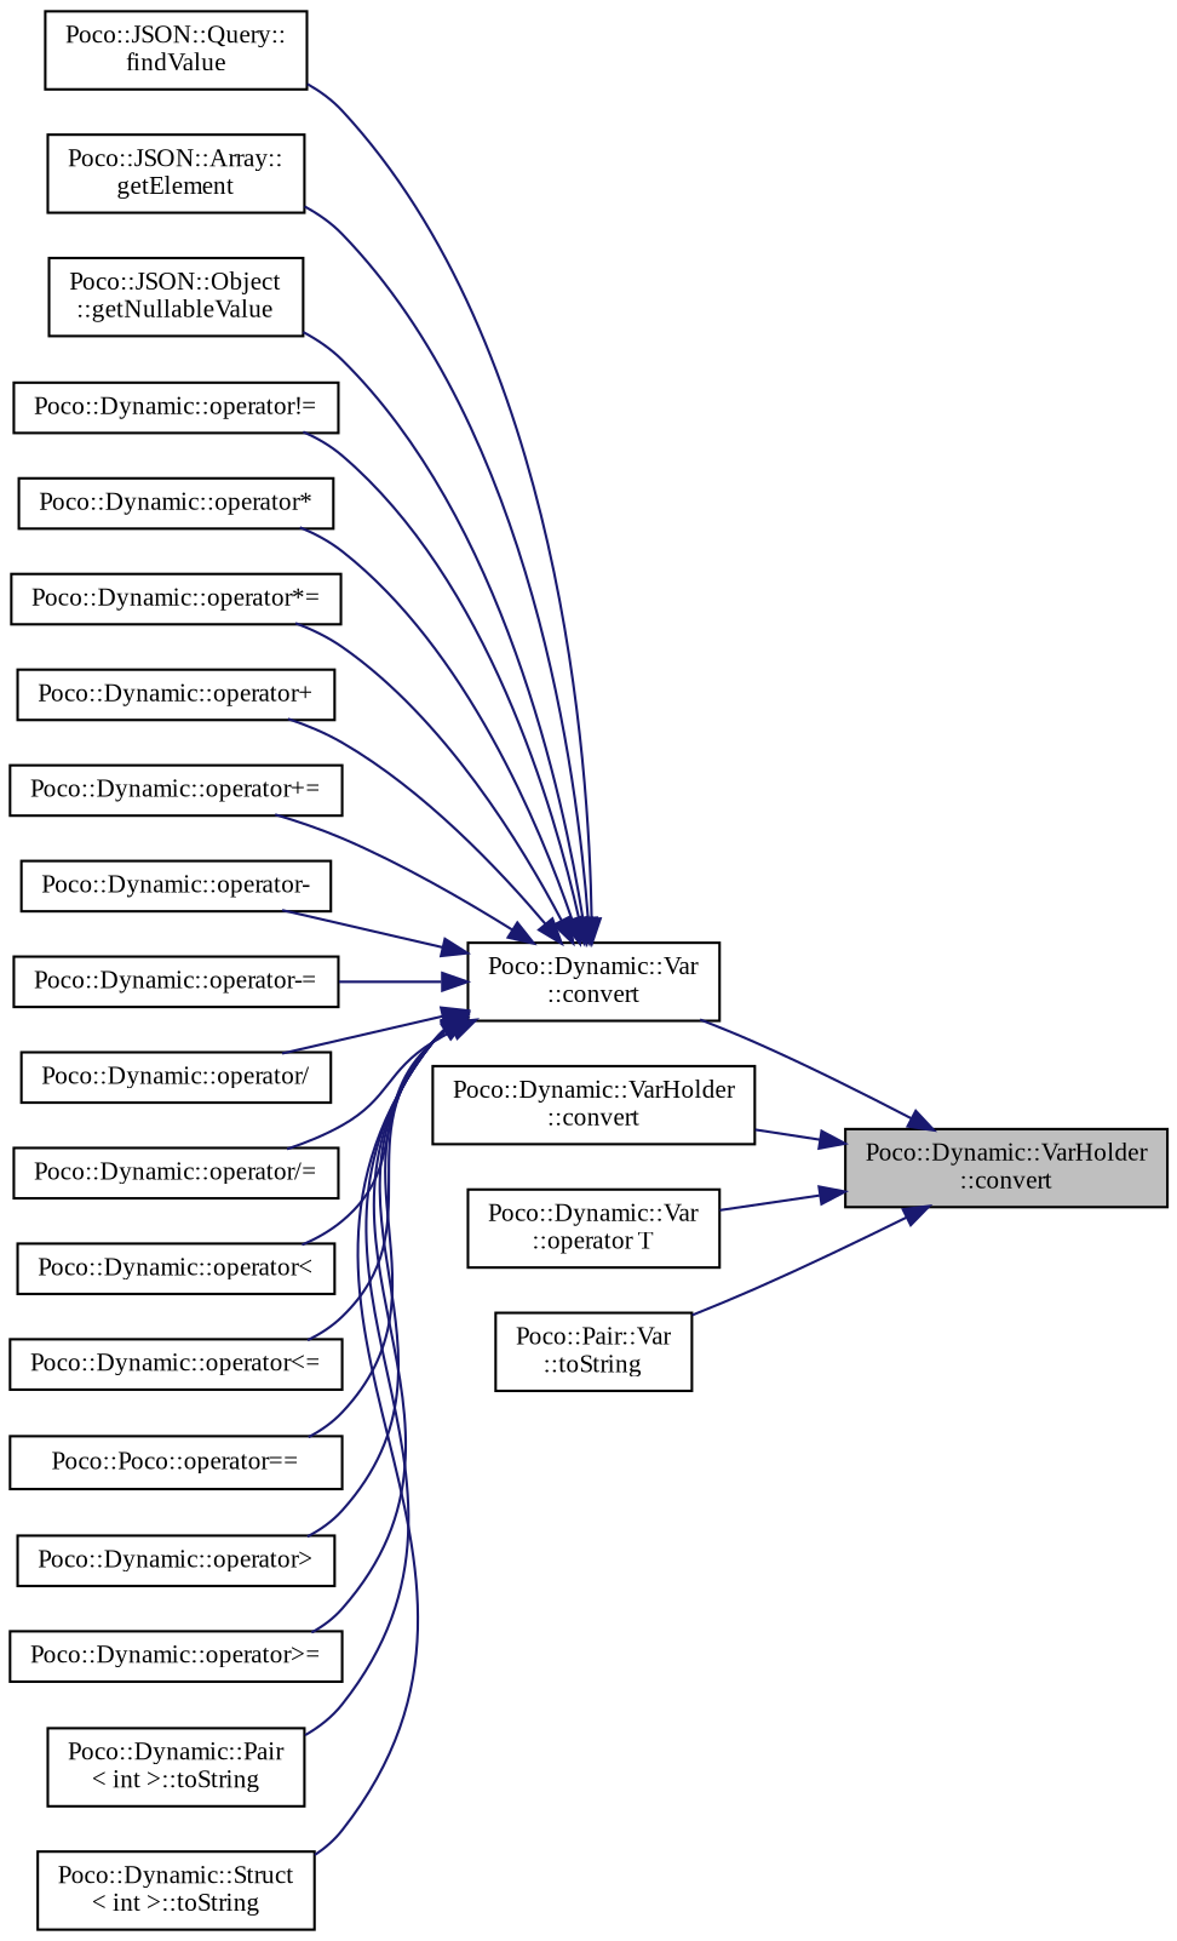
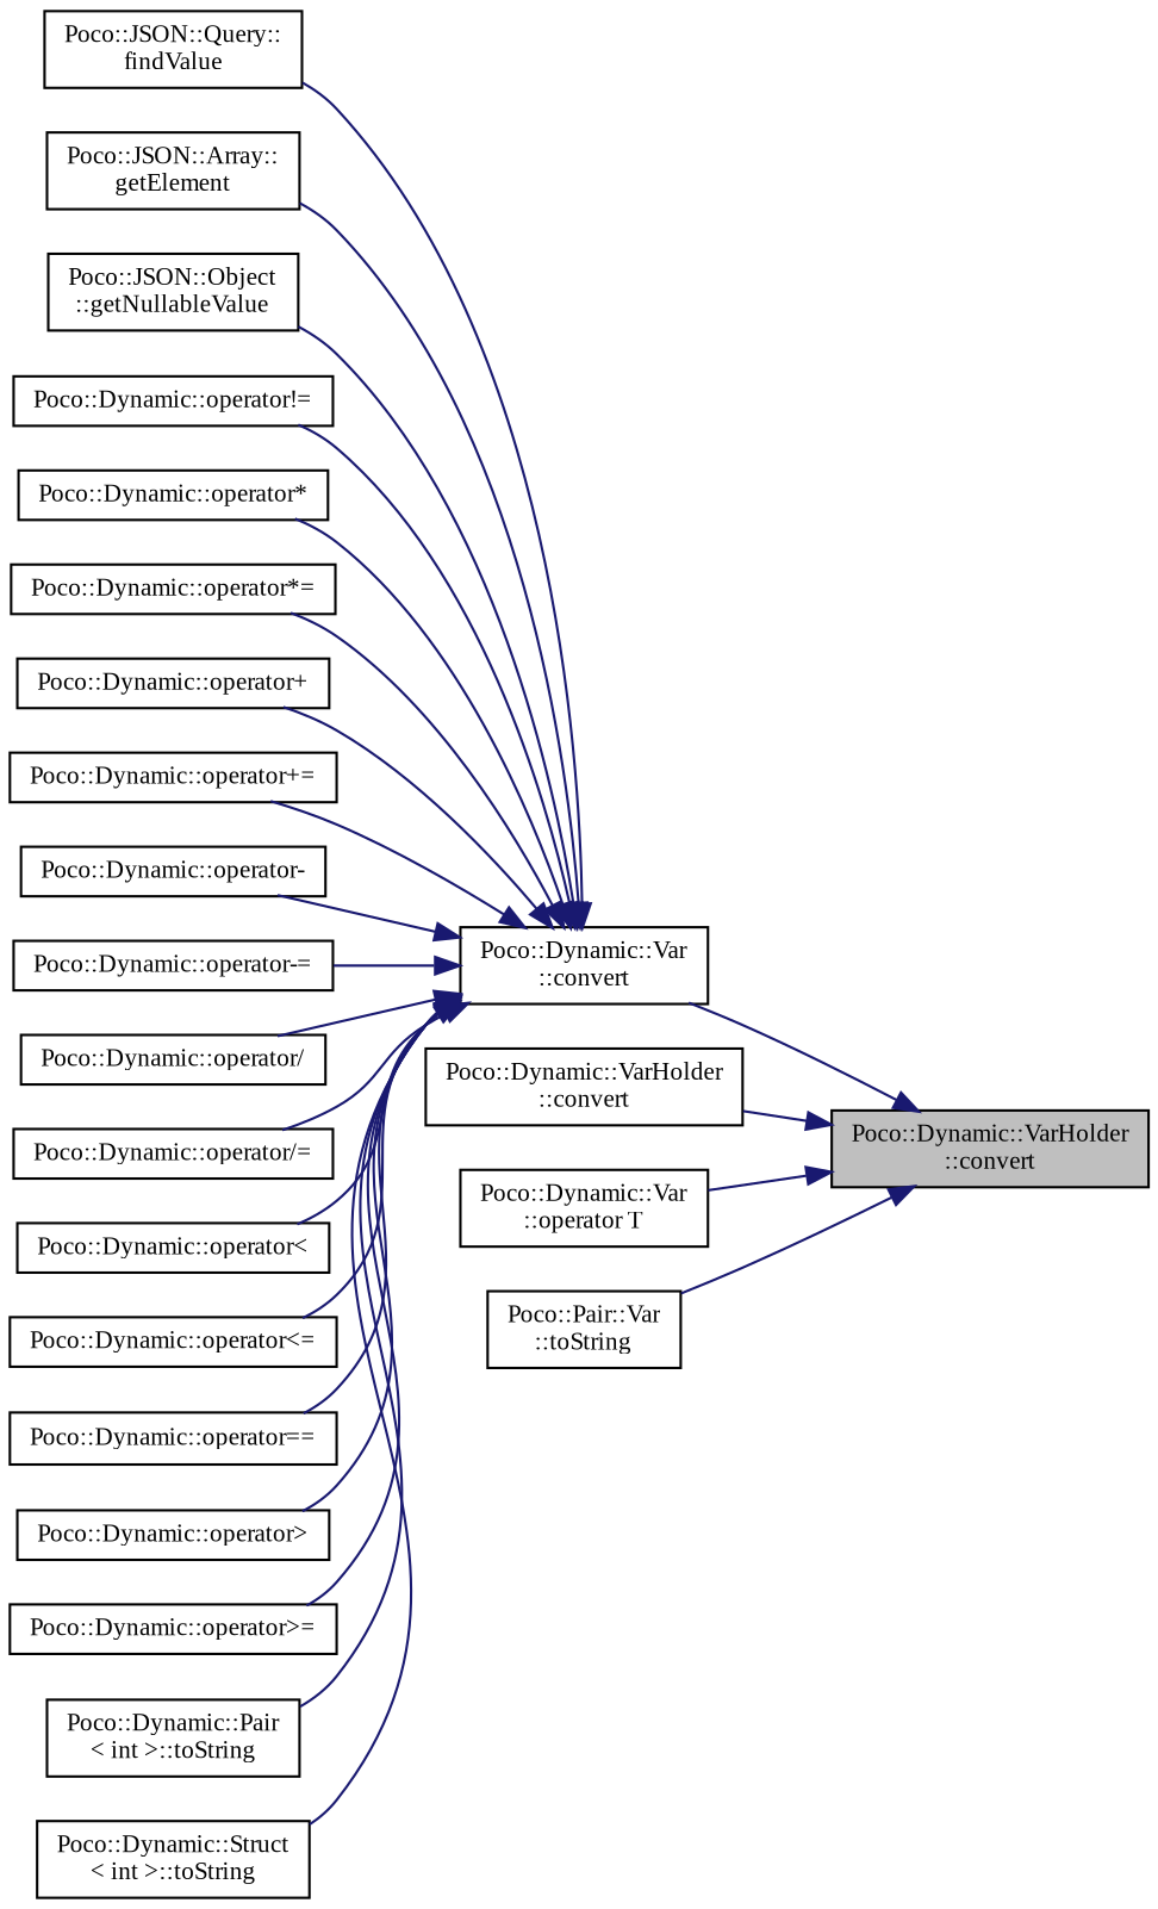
  digraph {
    fontname="Liberation Serif"
    rankdir=RL
    node [color=black fillcolor=white fontname="Liberation Serif" fontsize=10 shape=record style=filled]
    edge [color=midnightblue dir=back fontname="Liberation Serif" fontsize=10 labelfontname=Helvetica labelfontsize=10 style=solid]
    n1 [fillcolor=grey75 fontcolor=black height=0.2 label="Poco::Dynamic::VarHolder\l::convert" width=0.4]
    n2 [height=0.2 label="Poco::Dynamic::Var\l::convert" width=0.4]
    n3 [height=0.2 label="Poco::Dynamic::VarHolder\l::convert" width=0.4]
    n4 [height=0.2 label="Poco::Dynamic::Var\l::operator T" width=0.4]
    n5 [height=0.2 label="Poco::Pair::Var\l::toString" width=0.4]
    n6 [height=0.2 label="Poco::JSON::Query::\lfindValue" width=0.4]
    n7 [height=0.2 label="Poco::JSON::Array::\lgetElement" width=0.4]
    n8 [height=0.2 label="Poco::JSON::Object\l::getNullableValue" width=0.4]
    n9 [height=0.2 label="Poco::Dynamic::operator!=" width=0.4]
    n10 [height=0.2 label="Poco::Dynamic::operator*" width=0.4]
    n11 [height=0.2 label="Poco::Dynamic::operator*=" width=0.4]
    n12 [height=0.2 label="Poco::Dynamic::operator+" width=0.4]
    n13 [height=0.2 label="Poco::Dynamic::operator+=" width=0.4]
    n14 [height=0.2 label="Poco::Dynamic::operator-" width=0.4]
    n15 [height=0.2 label="Poco::Dynamic::operator-=" width=0.4]
    n16 [height=0.2 label="Poco::Dynamic::operator/" width=0.4]
    n17 [height=0.2 label="Poco::Dynamic::operator/=" width=0.4]
    n18 [height=0.2 label="Poco::Dynamic::operator\<" width=0.4]
    n19 [height=0.2 label="Poco::Dynamic::operator\<=" width=0.4]
-   n20 [height=0.2 label="Poco::Poco::operator==" width=0.4]
+   n20 [height=0.2 label="Poco::Dynamic::operator==" width=0.4]
    n21 [height=0.2 label="Poco::Dynamic::operator\>" width=0.4]
    n22 [height=0.2 label="Poco::Dynamic::operator\>=" width=0.4]
    n23 [height=0.2 label="Poco::Dynamic::Pair\l\< int \>::toString" width=0.4]
    n24 [height=0.2 label="Poco::Dynamic::Struct\l\< int \>::toString" width=0.4]
    n1 -> n2
    n1 -> n3
    n1 -> n4
    n1 -> n5
    n2 -> n6
    n2 -> n7
    n2 -> n8
    n2 -> n9
    n2 -> n10
    n2 -> n11
    n2 -> n12
    n2 -> n13
    n2 -> n14
    n2 -> n15
    n2 -> n16
    n2 -> n17
    n2 -> n18
    n2 -> n19
    n2 -> n20
    n2 -> n21
    n2 -> n22
    n2 -> n23
    n2 -> n24
  }
